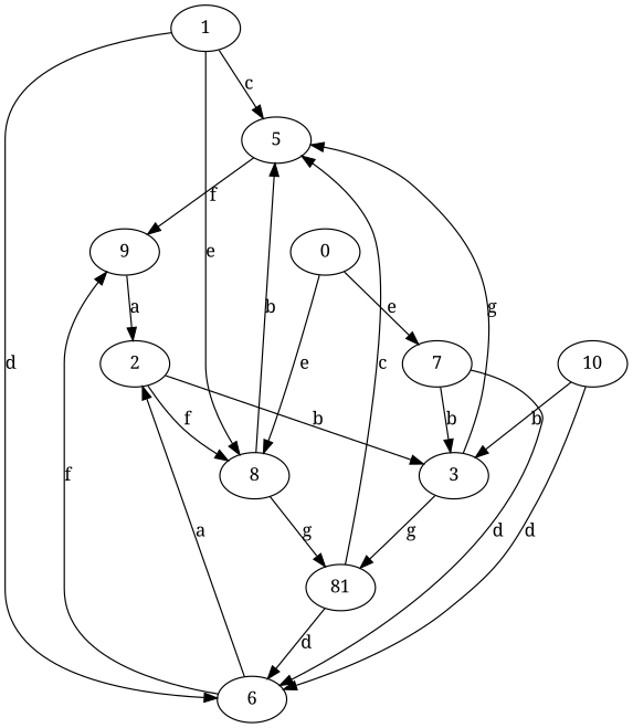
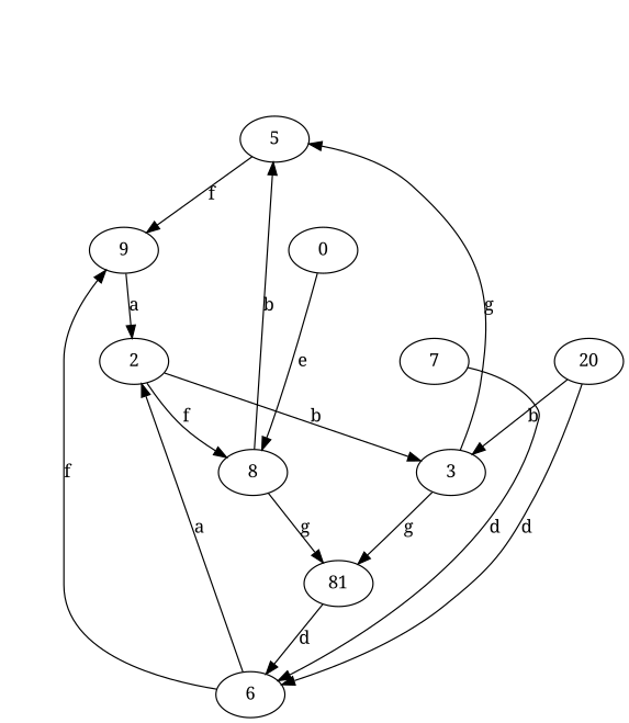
  strict digraph {
    fontname="Noto Serif"
    node [fontname="Noto Serif"]
    edge [fontname="Noto Serif"]
-   1
    5
    6
    8
    9
    2
    n7 [label=81]
    0
    7
    3
-   10
-   1 -> 5 [label=c]
-   1 -> 6 [label=d]
-   1 -> 8 [label=e]
+   10 [label=20]
    5 -> 9 [label=f]
    6 -> 9 [label=f]
    6 -> 2 [label=a]
    8 -> 5 [label=b]
    8 -> n7 [label=g]
    9 -> 2 [label=a]
    2 -> 8 [label=f]
    2 -> 3 [label=b]
-   n7 -> 5 [label=c]
    n7 -> 6 [label=d]
    0 -> 8 [label=e]
-   0 -> 7 [label=e]
    7 -> 6 [label=d]
-   7 -> 3 [label=b]
    3 -> 5 [label=g]
    3 -> n7 [label=g]
    10 -> 6 [label=d]
    10 -> 3 [label=b]
  }
